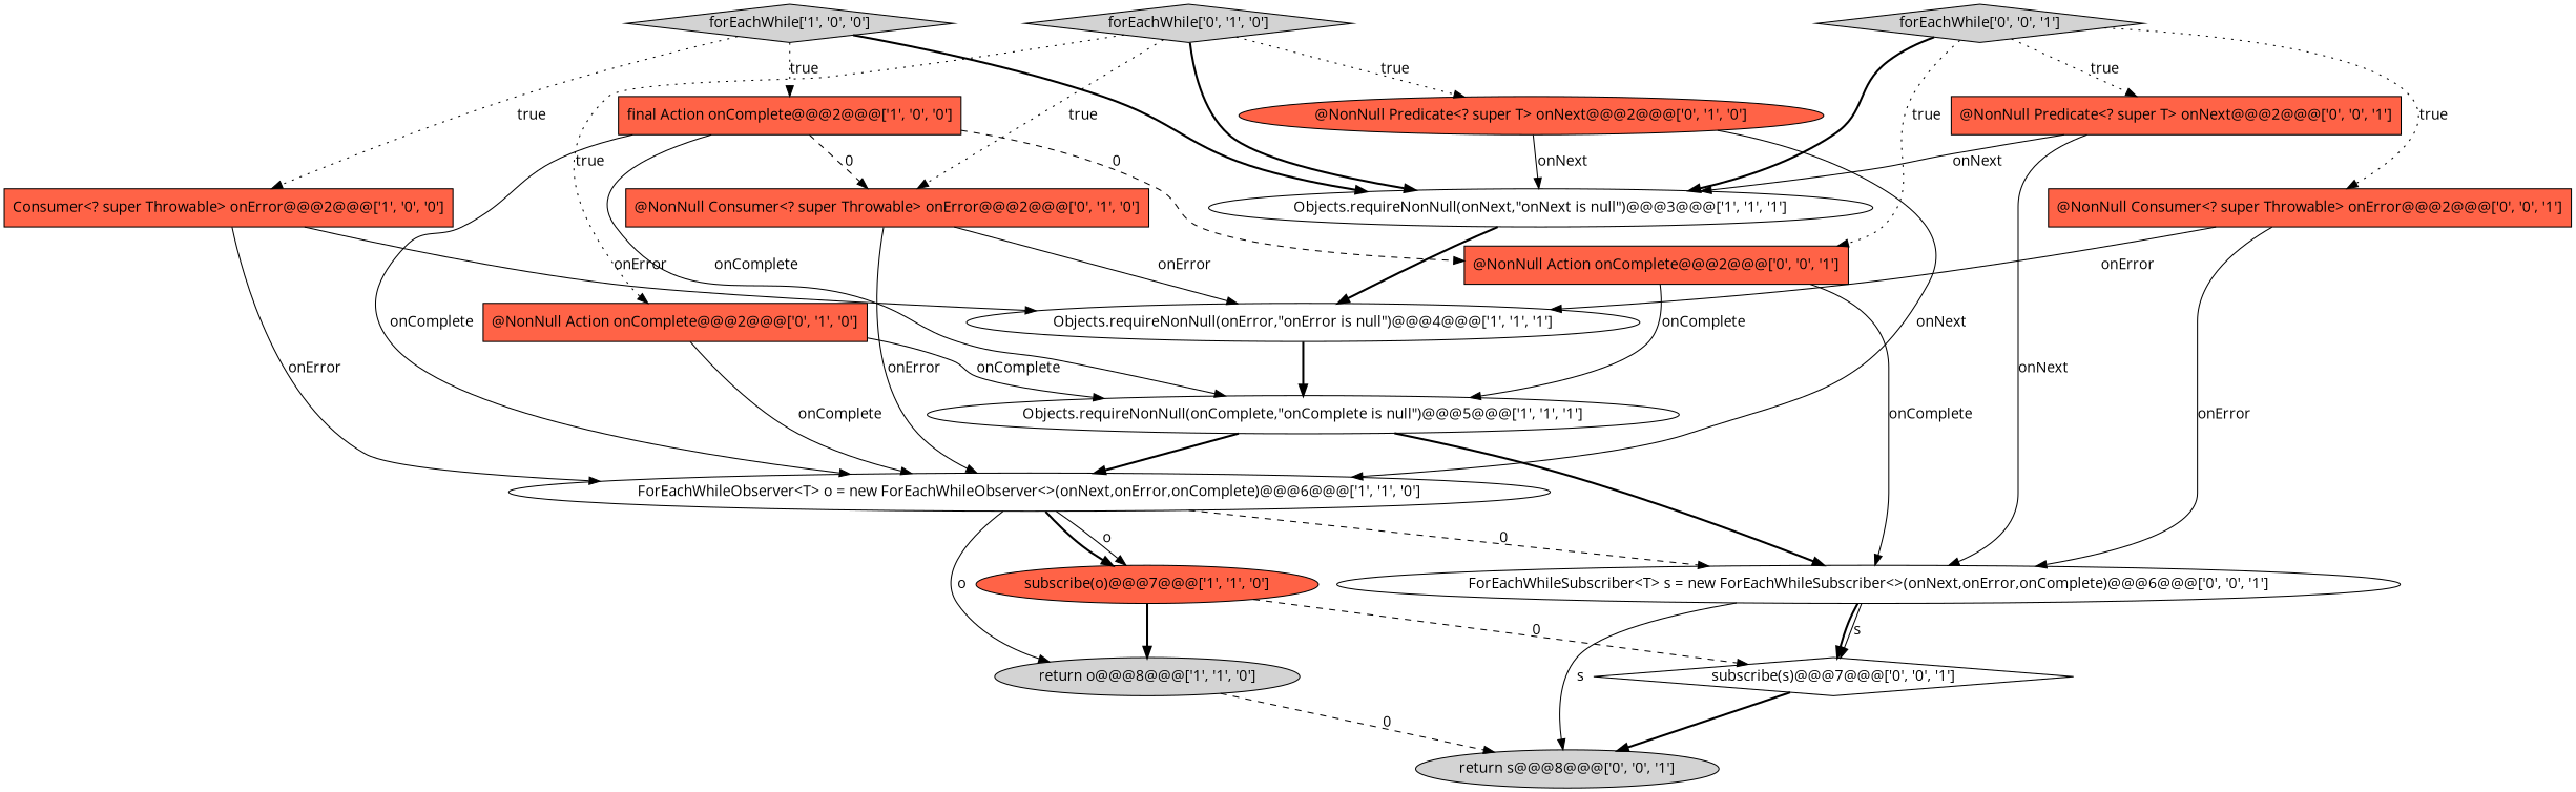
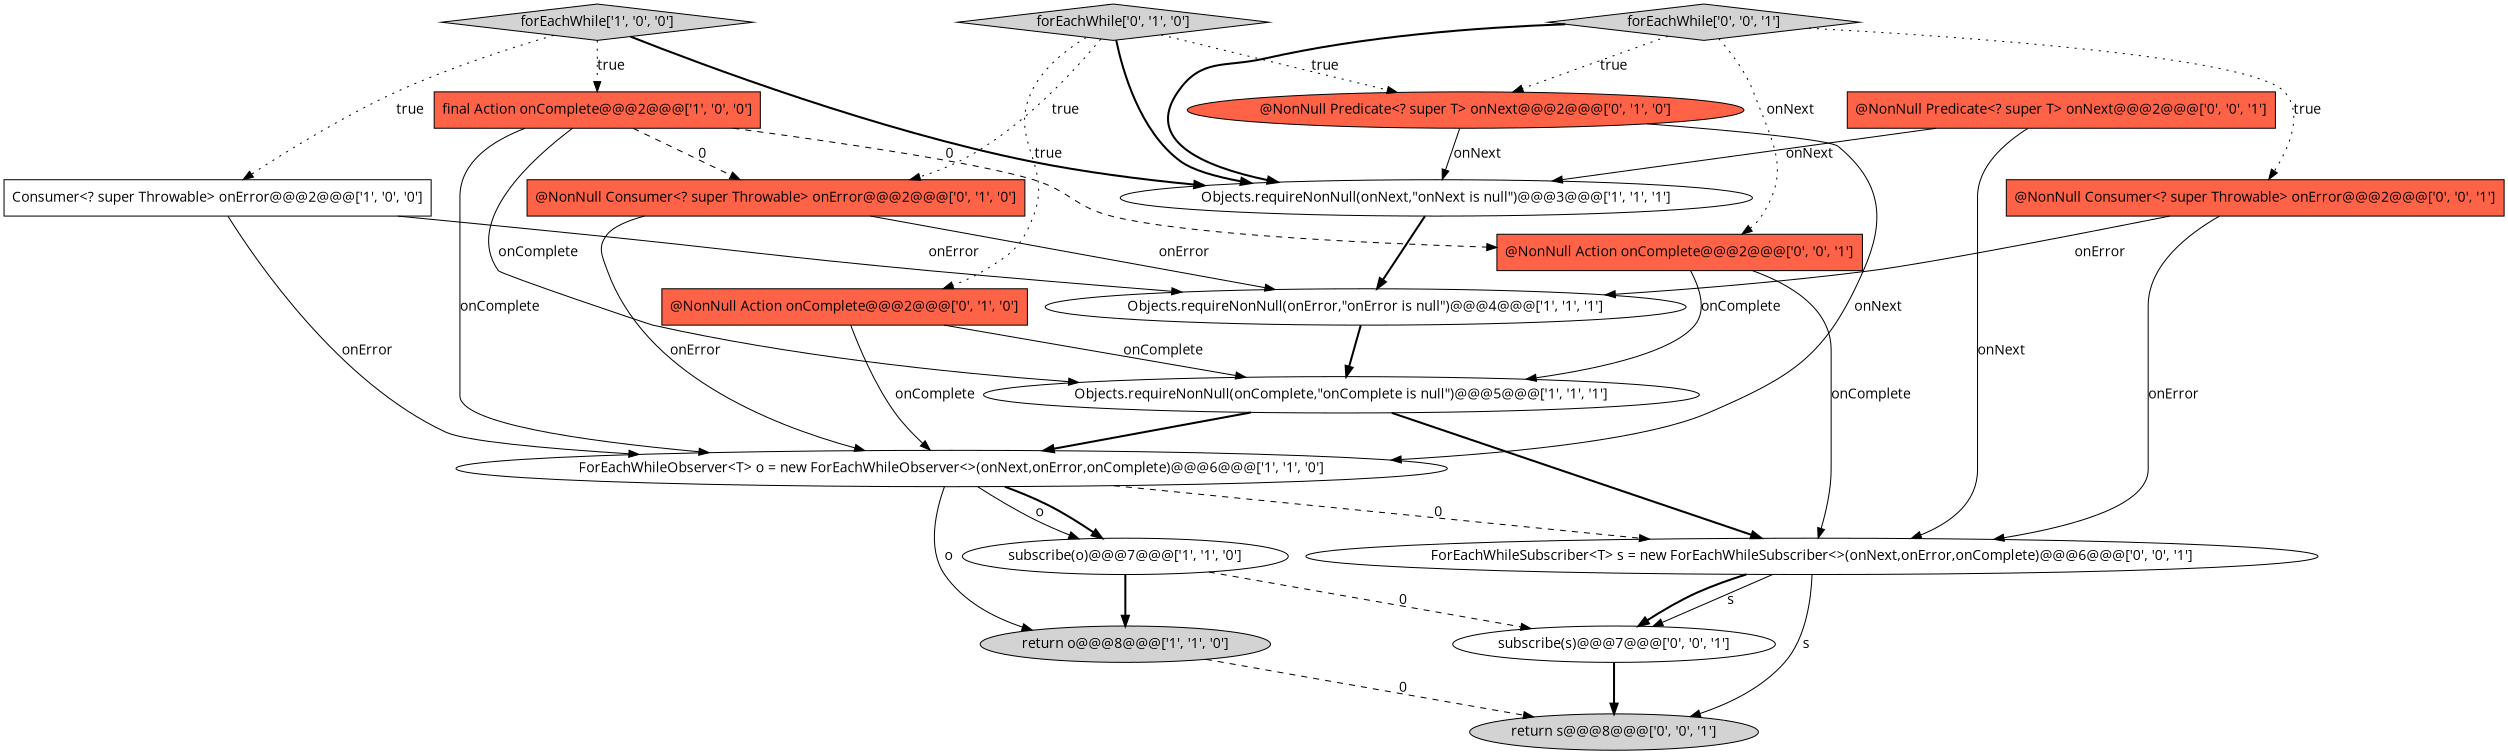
  digraph {
    fontname="Open Sans"
    node [fillcolor=tomato fontname="Open Sans" shape=ellipse style=filled]
    edge [fontname="Open Sans" style=solid]
    n1 [fillcolor=white label="Objects.requireNonNull(onComplete,\"onComplete is null\")@@@5@@@['1', '1', '1']"]
    n2 [fillcolor=white label="ForEachWhileSubscriber<T> s = new ForEachWhileSubscriber<>(onNext,onError,onComplete)@@@6@@@['0', '0', '1']"]
    n3 [fillcolor=white label="ForEachWhileObserver<T> o = new ForEachWhileObserver<>(onNext,onError,onComplete)@@@6@@@['1', '1', '0']"]
-   n4 [fillcolor=white label="subscribe(s)@@@7@@@['0', '0', '1']" shape=diamond]
+   n4 [fillcolor=white label="subscribe(s)@@@7@@@['0', '0', '1']"]
    n5 [fillcolor=lightgray label="return s@@@8@@@['0', '0', '1']"]
    n6 [fillcolor=lightgray label="return o@@@8@@@['1', '1', '0']"]
-   n7 [label="subscribe(o)@@@7@@@['1', '1', '0']"]
+   n7 [fillcolor=white label="subscribe(o)@@@7@@@['1', '1', '0']"]
    n8 [fillcolor=white label="Objects.requireNonNull(onNext,\"onNext is null\")@@@3@@@['1', '1', '1']"]
    n9 [fillcolor=white label="Objects.requireNonNull(onError,\"onError is null\")@@@4@@@['1', '1', '1']"]
    n10 [fillcolor=lightgray label="forEachWhile['1', '0', '0']" shape=diamond]
    n11 [label="final Action onComplete@@@2@@@['1', '0', '0']" shape=box]
-   n12 [label="Consumer<? super Throwable> onError@@@2@@@['1', '0', '0']" shape=box]
+   n12 [fillcolor=white label="Consumer<? super Throwable> onError@@@2@@@['1', '0', '0']" shape=box]
    n13 [label="@NonNull Consumer<? super Throwable> onError@@@2@@@['0', '1', '0']" shape=box]
    n14 [label="@NonNull Action onComplete@@@2@@@['0', '0', '1']" shape=box]
    n15 [label="@NonNull Action onComplete@@@2@@@['0', '1', '0']" shape=box]
    n16 [label="@NonNull Predicate<? super T> onNext@@@2@@@['0', '1', '0']"]
    n17 [label="@NonNull Consumer<? super Throwable> onError@@@2@@@['0', '0', '1']" shape=box]
    n18 [fillcolor=lightgray label="forEachWhile['0', '1', '0']" shape=diamond]
    n19 [label="@NonNull Predicate<? super T> onNext@@@2@@@['0', '0', '1']" shape=box]
    n20 [fillcolor=lightgray label="forEachWhile['0', '0', '1']" shape=diamond]
    n1 -> n2 [style=bold]
    n1 -> n3 [style=bold]
    n2 -> n4 [style=bold]
    n2 -> n4 [label=s]
    n2 -> n5 [label=s]
    n3 -> n2 [label=0 style=dashed]
    n3 -> n6 [label=o]
    n3 -> n7 [style=bold]
    n3 -> n7 [label=o]
    n4 -> n5 [style=bold]
    n6 -> n5 [label=0 style=dashed]
    n7 -> n4 [label=0 style=dashed]
    n7 -> n6 [style=bold]
    n8 -> n9 [style=bold]
    n9 -> n1 [style=bold]
    n10 -> n8 [style=bold]
    n10 -> n11 [label=true style=dotted]
    n10 -> n12 [label=true style=dotted]
    n11 -> n1 [label=onComplete]
    n11 -> n3 [label=onComplete]
    n11 -> n13 [label=0 style=dashed]
    n11 -> n14 [label=0 style=dashed]
    n12 -> n3 [label=onError]
    n12 -> n9 [label=onError]
    n13 -> n3 [label=onError]
    n13 -> n9 [label=onError]
    n14 -> n1 [label=onComplete]
    n14 -> n2 [label=onComplete]
    n15 -> n1 [label=onComplete]
    n15 -> n3 [label=onComplete]
    n16 -> n3 [label=onNext]
    n16 -> n8 [label=onNext]
    n17 -> n2 [label=onError]
    n17 -> n9 [label=onError]
    n18 -> n8 [style=bold]
    n18 -> n13 [label=true style=dotted]
    n18 -> n15 [label=true style=dotted]
    n18 -> n16 [label=true style=dotted]
    n19 -> n2 [label=onNext]
    n19 -> n8 [label=onNext]
    n20 -> n8 [style=bold]
-   n20 -> n14 [label=true style=dotted]
+   n20 -> n14 [label=onNext style=dotted]
    n20 -> n17 [label=true style=dotted]
-   n20 -> n19 [label=true style=dotted]
+   n20 -> n16 [label=true style=dotted]
  }
